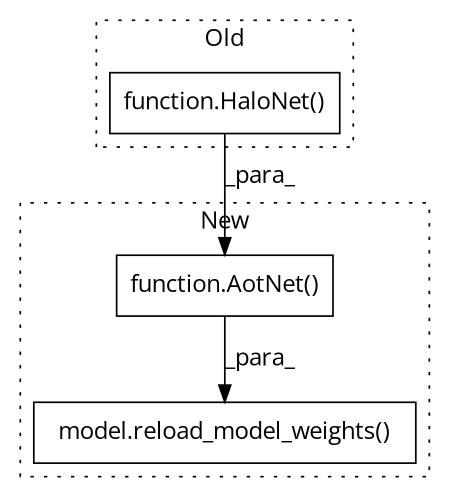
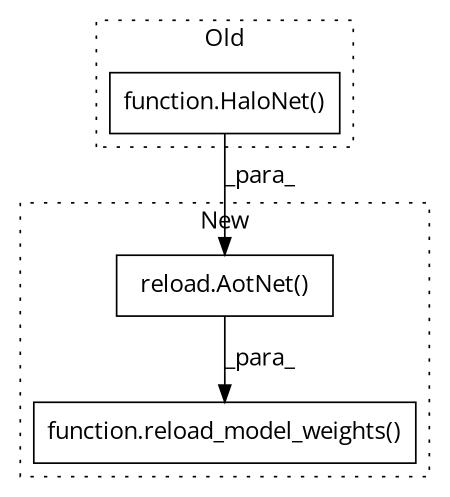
  digraph {
    fontname="Open Sans"
    node [a=75 fontname="Open Sans" shape=box]
    edge [fontname="Open Sans"]
-   n1 [l=58 label="function.AotNet()" s=14066]
-   n2 [l="21,105" label="model.reload_model_weights()" s="14129,14155"]
+   n1 [l=58 label="reload.AotNet()" s=14066]
+   n2 [l="21,105" label="function.reload_model_weights()" s="14129,14155"]
    n3 [l=59 label="function.HaloNet()" s=18546]
    subgraph cluster_1 {
      label=New
      style=dotted
      n1
      n2
    }
    subgraph cluster_2 {
      label=Old
      style=dotted
      n3
    }
    n1 -> n2 [label=_para_]
    n3 -> n1 [label=_para_]
  }
